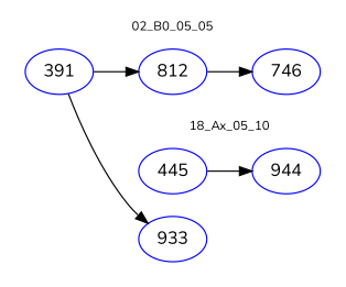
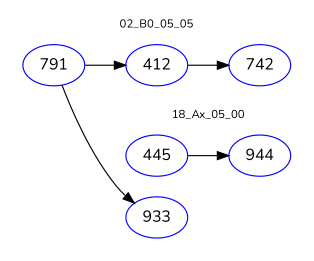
  digraph {
    fontname=Nunito
    rankdir=LR
    node [color=blue fontname=Nunito]
    edge [color=black fontname=Nunito]
    n1 [label=445]
    n2 [label=944]
    n3 [label=933]
-   n4 [label=391]
-   n5 [label=812]
-   n6 [label=746]
+   n4 [label=791]
+   n5 [label=412]
+   n6 [label=742]
    subgraph cluster_1 {
      color=white
      fontsize=10
-     label="18_Ax_05_10"
+     label="18_Ax_05_00"
      n1
      n2
      n3
    }
    subgraph cluster_2 {
      color=white
      fontsize=10
      label="02_B0_05_05"
      n4
      n5
      n6
    }
    n1 -> n2
    n4 -> n3
    n4 -> n5
    n5 -> n6
  }
